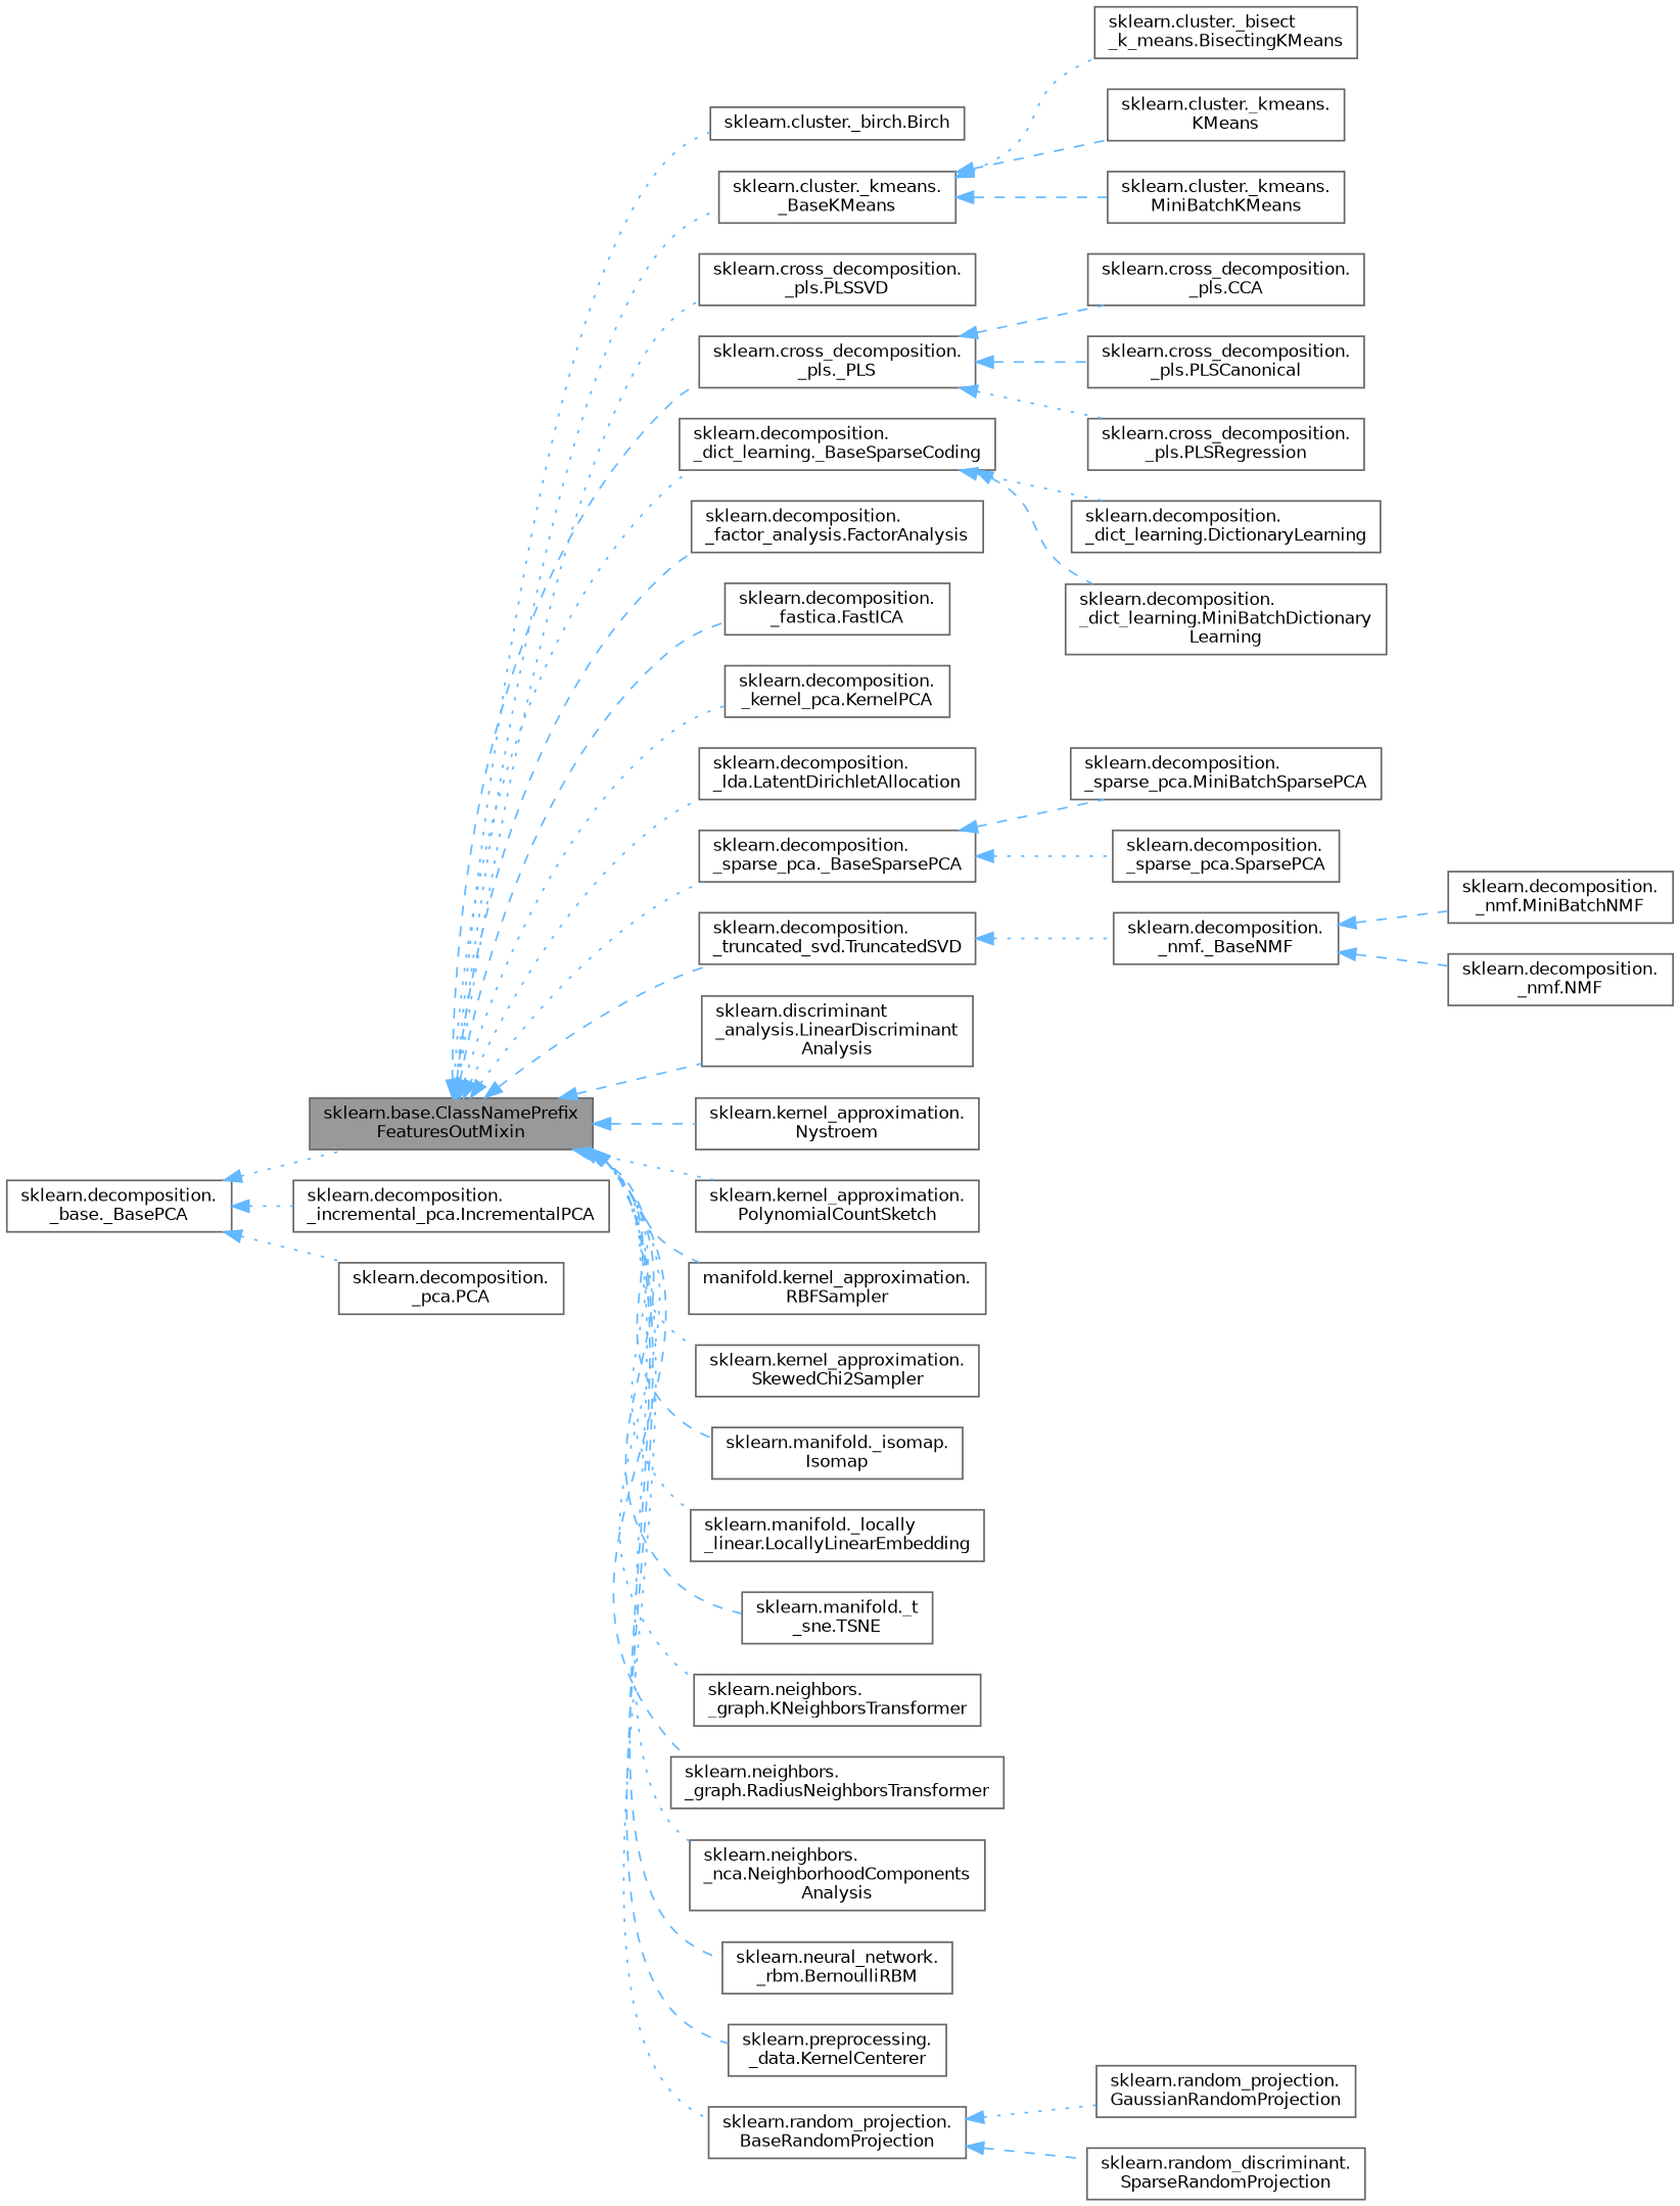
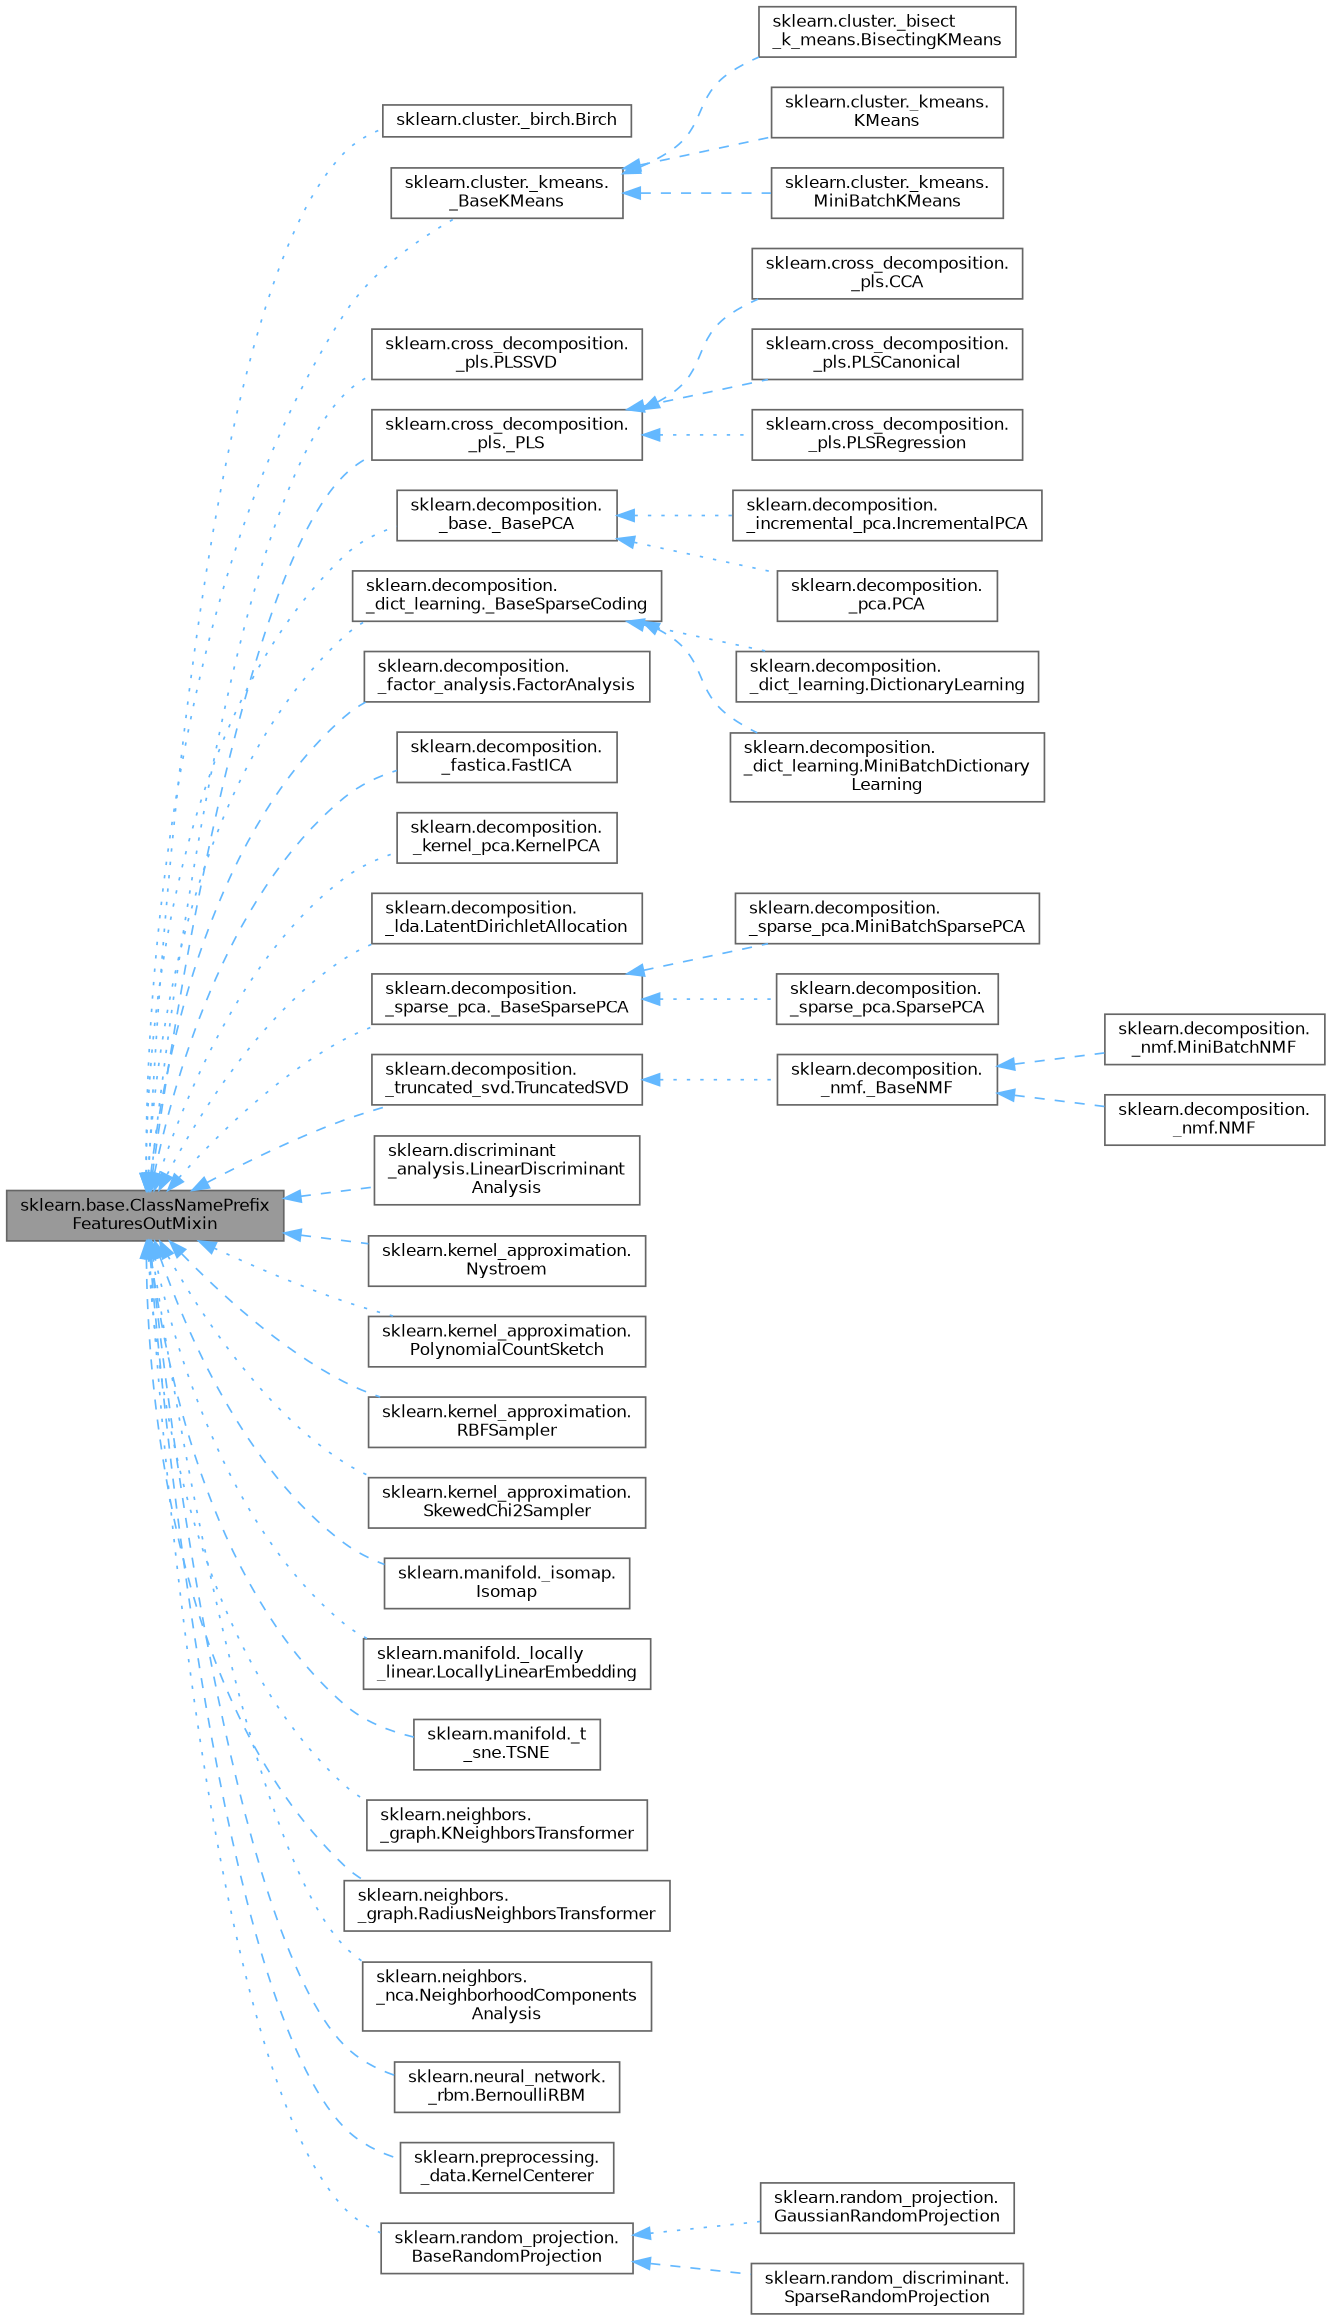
  digraph {
    rankdir=LR
    node [color=gray40 fillcolor=white fontname=Helvetica fontsize=10 shape=box style=filled]
    edge [color=steelblue1 dir=back fontname=Helvetica fontsize=10 labelfontname=Helvetica labelfontsize=10 style=dashed]
    n1 [fillcolor=grey60 fontcolor=black height=0.2 label="sklearn.base.ClassNamePrefix\lFeaturesOutMixin" width=0.4]
    n2 [height=0.2 label="sklearn.cluster._birch.Birch" width=0.4]
    n3 [height=0.2 label="sklearn.cluster._kmeans.\l_BaseKMeans" width=0.4]
    n4 [height=0.2 label="sklearn.cross_decomposition.\l_pls.PLSSVD" width=0.4]
    n5 [height=0.2 label="sklearn.cross_decomposition.\l_pls._PLS" width=0.4]
    n6 [height=0.2 label="sklearn.decomposition.\l_base._BasePCA" width=0.4]
    n7 [height=0.2 label="sklearn.decomposition.\l_dict_learning._BaseSparseCoding" width=0.4]
    n8 [height=0.2 label="sklearn.decomposition.\l_factor_analysis.FactorAnalysis" width=0.4]
    n9 [height=0.2 label="sklearn.decomposition.\l_fastica.FastICA" width=0.4]
    n10 [height=0.2 label="sklearn.decomposition.\l_kernel_pca.KernelPCA" width=0.4]
    n11 [height=0.2 label="sklearn.decomposition.\l_lda.LatentDirichletAllocation" width=0.4]
    n12 [height=0.2 label="sklearn.decomposition.\l_sparse_pca._BaseSparsePCA" width=0.4]
    n13 [height=0.2 label="sklearn.decomposition.\l_truncated_svd.TruncatedSVD" width=0.4]
    n14 [height=0.2 label="sklearn.discriminant\l_analysis.LinearDiscriminant\lAnalysis" width=0.4]
    n15 [height=0.2 label="sklearn.kernel_approximation.\lNystroem" width=0.4]
    n16 [height=0.2 label="sklearn.kernel_approximation.\lPolynomialCountSketch" width=0.4]
-   n17 [height=0.2 label="manifold.kernel_approximation.\lRBFSampler" width=0.4]
+   n17 [height=0.2 label="sklearn.kernel_approximation.\lRBFSampler" width=0.4]
    n18 [height=0.2 label="sklearn.kernel_approximation.\lSkewedChi2Sampler" width=0.4]
    n19 [height=0.2 label="sklearn.manifold._isomap.\lIsomap" width=0.4]
    n20 [height=0.2 label="sklearn.manifold._locally\l_linear.LocallyLinearEmbedding" width=0.4]
    n21 [height=0.2 label="sklearn.manifold._t\l_sne.TSNE" width=0.4]
    n22 [height=0.2 label="sklearn.neighbors.\l_graph.KNeighborsTransformer" width=0.4]
    n23 [height=0.2 label="sklearn.neighbors.\l_graph.RadiusNeighborsTransformer" width=0.4]
    n24 [height=0.2 label="sklearn.neighbors.\l_nca.NeighborhoodComponents\lAnalysis" width=0.4]
    n25 [height=0.2 label="sklearn.neural_network.\l_rbm.BernoulliRBM" width=0.4]
    n26 [height=0.2 label="sklearn.preprocessing.\l_data.KernelCenterer" width=0.4]
    n27 [height=0.2 label="sklearn.random_projection.\lBaseRandomProjection" width=0.4]
    n28 [height=0.2 label="sklearn.cluster._bisect\l_k_means.BisectingKMeans" width=0.4]
    n29 [height=0.2 label="sklearn.cluster._kmeans.\lKMeans" width=0.4]
    n30 [height=0.2 label="sklearn.cluster._kmeans.\lMiniBatchKMeans" width=0.4]
    n31 [height=0.2 label="sklearn.cross_decomposition.\l_pls.CCA" width=0.4]
    n32 [height=0.2 label="sklearn.cross_decomposition.\l_pls.PLSCanonical" width=0.4]
    n33 [height=0.2 label="sklearn.cross_decomposition.\l_pls.PLSRegression" width=0.4]
    n34 [height=0.2 label="sklearn.decomposition.\l_incremental_pca.IncrementalPCA" width=0.4]
    n35 [height=0.2 label="sklearn.decomposition.\l_pca.PCA" width=0.4]
    n36 [height=0.2 label="sklearn.decomposition.\l_dict_learning.DictionaryLearning" width=0.4]
    n37 [height=0.2 label="sklearn.decomposition.\l_dict_learning.MiniBatchDictionary\lLearning" width=0.4]
    n38 [height=0.2 label="sklearn.decomposition.\l_nmf._BaseNMF" width=0.4]
    n39 [height=0.2 label="sklearn.decomposition.\l_nmf.MiniBatchNMF" width=0.4]
    n40 [height=0.2 label="sklearn.decomposition.\l_nmf.NMF" width=0.4]
    n41 [height=0.2 label="sklearn.decomposition.\l_sparse_pca.MiniBatchSparsePCA" width=0.4]
    n42 [height=0.2 label="sklearn.decomposition.\l_sparse_pca.SparsePCA" width=0.4]
    n43 [height=0.2 label="sklearn.random_projection.\lGaussianRandomProjection" width=0.4]
    n44 [height=0.2 label="sklearn.random_discriminant.\lSparseRandomProjection" width=0.4]
    n1 -> n2 [style=dotted]
    n1 -> n3 [style=dotted]
    n1 -> n4 [style=dotted]
    n1 -> n5
-   n6 -> n1 [style=dotted]
+   n1 -> n6 [style=dotted]
    n1 -> n7 [style=dotted]
    n1 -> n8
    n1 -> n9
    n1 -> n10 [style=dotted]
    n1 -> n11 [style=dotted]
    n1 -> n12 [style=dotted]
    n1 -> n13
    n1 -> n14
    n1 -> n15
    n1 -> n16 [style=dotted]
    n1 -> n17
    n1 -> n18 [style=dotted]
    n1 -> n19
    n1 -> n20 [style=dotted]
    n1 -> n21
    n1 -> n22 [style=dotted]
    n1 -> n23
    n1 -> n24 [style=dotted]
    n1 -> n25
    n1 -> n26
    n1 -> n27 [style=dotted]
-   n3 -> n28 [style=dotted]
+   n3 -> n28
    n3 -> n29
    n3 -> n30
    n5 -> n31
    n5 -> n32
    n5 -> n33 [style=dotted]
    n6 -> n34 [style=dotted]
    n6 -> n35 [style=dotted]
    n7 -> n36 [style=dotted]
    n7 -> n37
    n12 -> n41
    n12 -> n42 [style=dotted]
    n13 -> n38 [style=dotted]
    n27 -> n43 [style=dotted]
    n27 -> n44
    n38 -> n39
    n38 -> n40
  }
